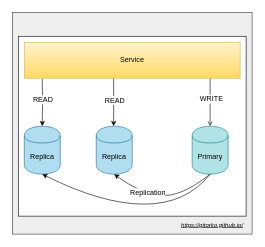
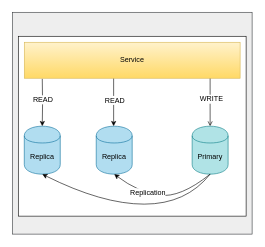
  <mxCell id="0" />
  <mxCell id="1" parent="0" />
  <mxCell id="2" value="" style="rounded=0;whiteSpace=wrap;html=1;fillColor=#eeeeee;strokeColor=#36393d;" vertex="1" parent="1"><mxGeometry x="20" y="20" width="400" height="370" as="geometry" /></mxCell>
  <mxCell id="3" value="" style="rounded=0;whiteSpace=wrap;html=1;" vertex="1" parent="1"><mxGeometry x="30" y="60" width="380" height="300" as="geometry" /></mxCell>
  <mxCell id="4" style="edgeStyle=orthogonalEdgeStyle;rounded=0;orthogonalLoop=1;jettySize=auto;html=1;exitX=0.861;exitY=0.983;exitDx=0;exitDy=0;entryX=0.5;entryY=0;entryDx=0;entryDy=0;exitPerimeter=0;endArrow=open;" edge="1" parent="1" source="10" target="11"><mxGeometry relative="1" as="geometry" /></mxCell>
  <mxCell id="5" value="WRITE" style="text;html=1;align=center;verticalAlign=middle;resizable=0;points=[];labelBackgroundColor=#ffffff;" vertex="1" connectable="0" parent="4"><mxGeometry x="-0.111" y="2" relative="1" as="geometry"><mxPoint as="offset" /></mxGeometry></mxCell>
  <mxCell id="6" style="edgeStyle=orthogonalEdgeStyle;rounded=0;orthogonalLoop=1;jettySize=auto;html=1;entryX=0.5;entryY=0;entryDx=0;entryDy=0;" edge="1" parent="1" target="12"><mxGeometry relative="1" as="geometry"><mxPoint x="70" y="131" as="sourcePoint" /></mxGeometry></mxCell>
  <mxCell id="7" value="READ" style="text;html=1;align=center;verticalAlign=middle;resizable=0;points=[];labelBackgroundColor=#ffffff;" vertex="1" connectable="0" parent="6"><mxGeometry x="-0.114" relative="1" as="geometry"><mxPoint as="offset" /></mxGeometry></mxCell>
  <mxCell id="8" style="edgeStyle=orthogonalEdgeStyle;rounded=0;orthogonalLoop=1;jettySize=auto;html=1;exitX=0.414;exitY=0.998;exitDx=0;exitDy=0;exitPerimeter=0;" edge="1" parent="1" source="10" target="13"><mxGeometry relative="1" as="geometry"><mxPoint x="190" y="140" as="sourcePoint" /><Array as="points"><mxPoint x="190" y="130" /></Array></mxGeometry></mxCell>
  <mxCell id="9" value="READ" style="text;html=1;align=center;verticalAlign=middle;resizable=0;points=[];labelBackgroundColor=#ffffff;" vertex="1" connectable="0" parent="8"><mxGeometry x="-0.086" y="1" relative="1" as="geometry"><mxPoint as="offset" /></mxGeometry></mxCell>
  <mxCell id="10" value="Service" style="rounded=0;whiteSpace=wrap;html=1;gradientColor=#ffd966;fillColor=#fff2cc;strokeColor=#d6b656;" vertex="1" parent="1"><mxGeometry x="40" y="70" width="360" height="60" as="geometry" /></mxCell>
  <mxCell id="11" value="Primary" style="shape=cylinder;whiteSpace=wrap;html=1;boundedLbl=1;backgroundOutline=1;fillColor=#b0e3e6;strokeColor=#0e8088;" vertex="1" parent="1"><mxGeometry x="320" y="210" width="60" height="80" as="geometry" /></mxCell>
  <mxCell id="12" value="Replica" style="shape=cylinder;whiteSpace=wrap;html=1;boundedLbl=1;backgroundOutline=1;fillColor=#b1ddf0;strokeColor=#10739e;" vertex="1" parent="1"><mxGeometry x="40" y="210" width="60" height="80" as="geometry" /></mxCell>
  <mxCell id="13" value="Replica" style="shape=cylinder;whiteSpace=wrap;html=1;boundedLbl=1;backgroundOutline=1;fillColor=#b1ddf0;strokeColor=#10739e;" vertex="1" parent="1"><mxGeometry x="160" y="210" width="60" height="80" as="geometry" /></mxCell>
  <mxCell id="14" value="" style="curved=1;endArrow=classic;html=1;exitX=0.5;exitY=1;exitDx=0;exitDy=0;entryX=0.5;entryY=1;entryDx=0;entryDy=0;" edge="1" parent="1" source="11" target="13"><mxGeometry width="50" height="50" relative="1" as="geometry"><mxPoint x="40" y="360" as="sourcePoint" /><mxPoint x="90" y="310" as="targetPoint" /><Array as="points"><mxPoint x="300" y="330" /><mxPoint x="230" y="320" /></Array></mxGeometry></mxCell>
  <mxCell id="15" value="Replication" style="text;html=1;align=center;verticalAlign=middle;resizable=0;points=[];labelBackgroundColor=#ffffff;" vertex="1" connectable="0" parent="14"><mxGeometry x="0.293" y="-2" relative="1" as="geometry"><mxPoint as="offset" /></mxGeometry></mxCell>
  <mxCell id="16" value="" style="curved=1;endArrow=classic;html=1;entryX=0.5;entryY=1;entryDx=0;entryDy=0;" edge="1" parent="1" target="12"><mxGeometry width="50" height="50" relative="1" as="geometry"><mxPoint x="350" y="290" as="sourcePoint" /><mxPoint x="200" y="300" as="targetPoint" /><Array as="points"><mxPoint x="310" y="340" /><mxPoint x="170" y="340" /></Array></mxGeometry></mxCell>
- <mxCell id="17" value="&lt;i&gt;&lt;u&gt;&lt;font style=&quot;font-size: 10px&quot;&gt;https://gitorko.github.io/&lt;/font&gt;&lt;/u&gt;&lt;/i&gt;" style="text;html=1;" vertex="1" parent="1"><mxGeometry x="300" y="360" width="110" height="30" as="geometry" /></mxCell>
